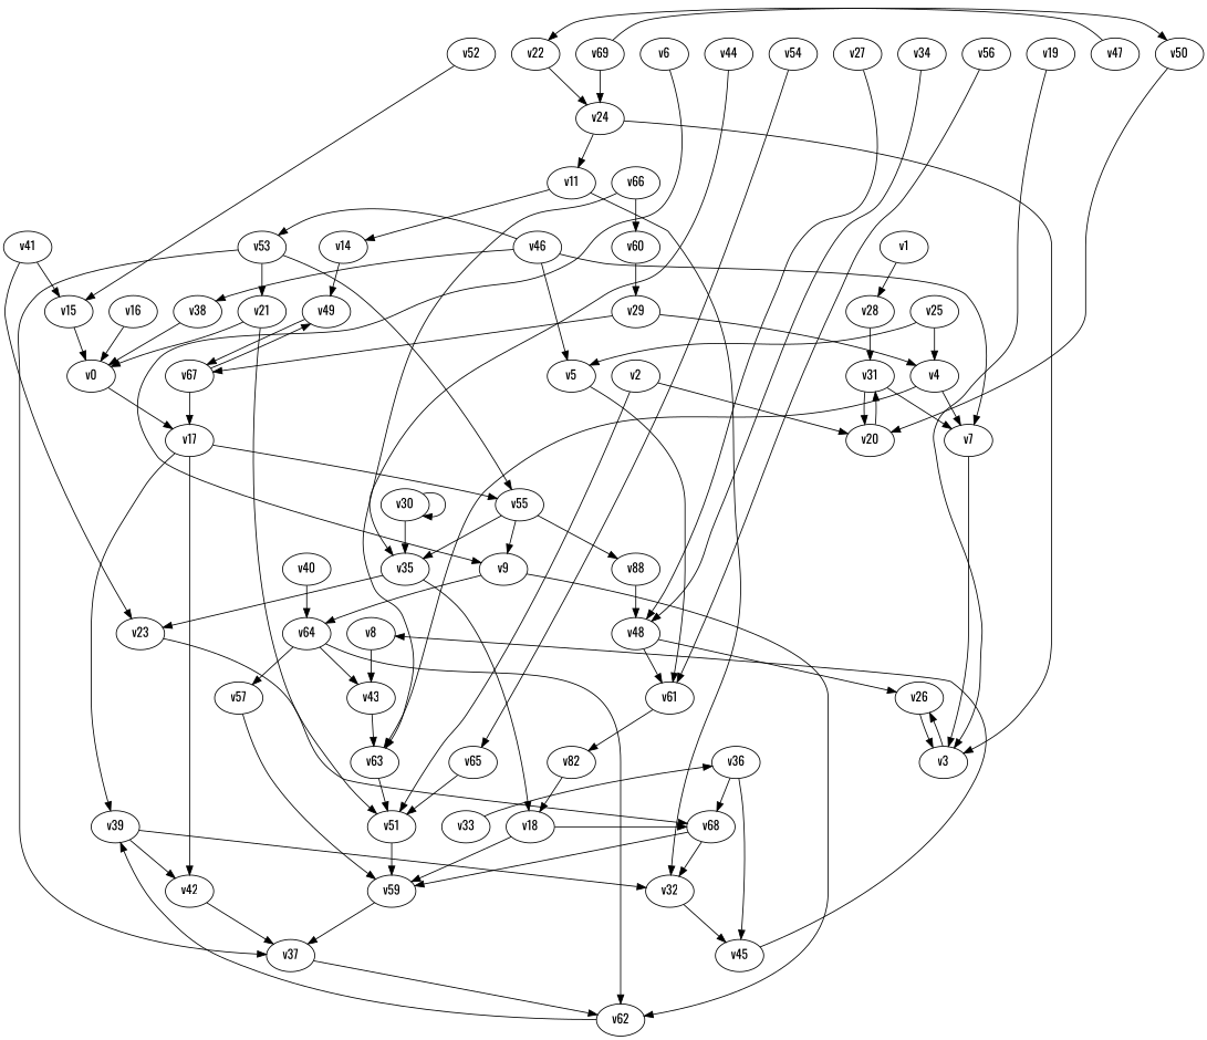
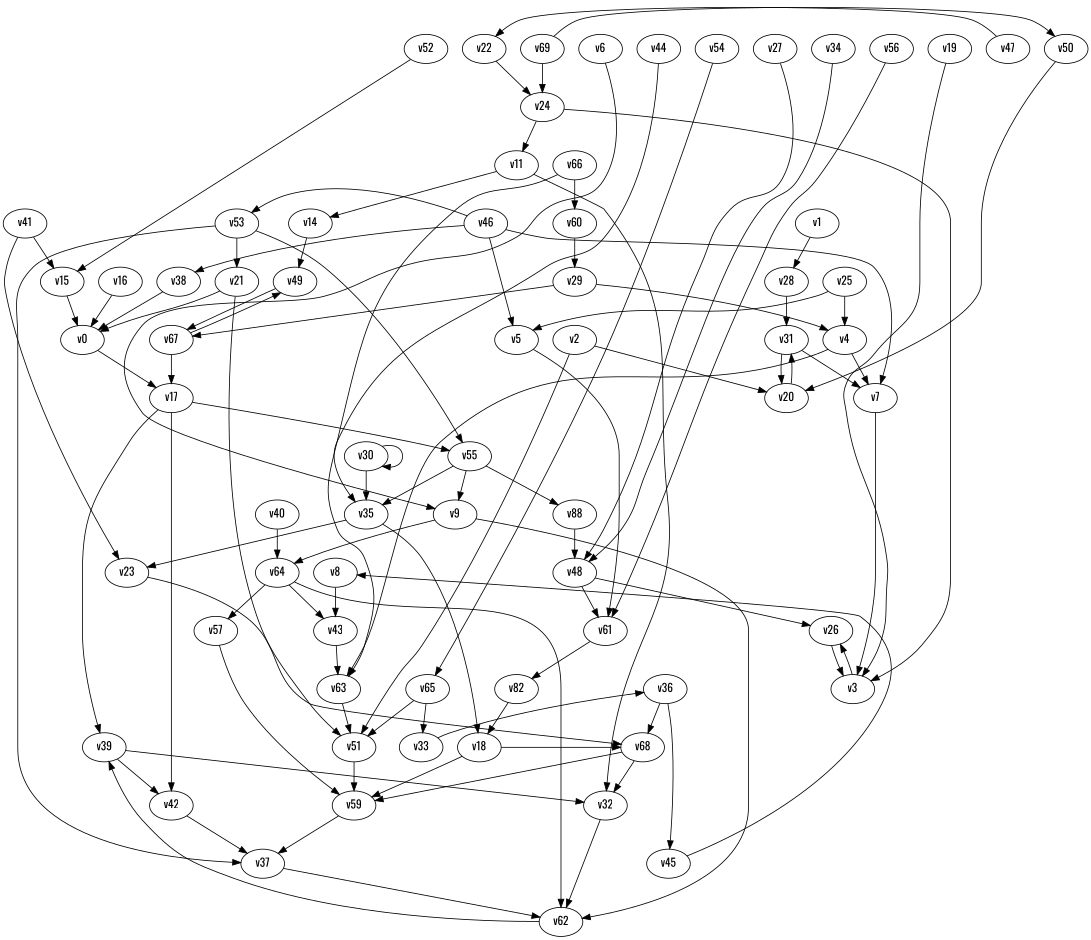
  digraph {
    fontname=Oswald
    node [fontname=Oswald player=1]
    edge [fontname=Oswald]
    v0 [player=0]
    v17 [player=0]
    v39
    v42 [player=0]
    v55
    v1
    v28
    v31
    v2
    v20
    v51
    v59 [player=0]
    v3 [player=0]
    v26 [player=0]
    v4 [player=0]
    v7
    v63
    v61 [player=0]
    v5
    n20 [label=v82 player=0]
    v6
    v9
    v62
    v64 [player=0]
    v8 [player=0]
    v43 [player=0]
    v57 [player=0]
    v35 [player=0]
    v44
    v11
    v14
    v32
    v49
    v18
    v68 [player=0]
    v23
    v67
    v15
    v16
    v37
    n41 [label=v88]
    v19
    v21
    v24 [player=0]
    v22
    v25 [player=0]
    v27
    v48
    v29
    v30 [player=0]
    v33 [player=0]
    v36
    v45 [player=0]
    v34
    v38 [player=0]
    v40
    v41 [player=0]
    v46 [player=0]
    v53
    v47
    v50 [player=0]
    v52 [player=0]
    v54 [player=0]
    v65
    v56
    v60
    v66
    v69
    v0 -> v17
    v17 -> v39
    v17 -> v42
    v17 -> v55
    v39 -> v42
    v39 -> v32
    v42 -> v37
    v55 -> v9
    v55 -> v35
    v55 -> n41
    v1 -> v28
    v28 -> v31
    v31 -> v20
    v31 -> v7
    v2 -> v20
    v2 -> v51
    v20 -> v31
    v51 -> v59
    v59 -> v37
    v3 -> v26
    v26 -> v3
    v4 -> v7
    v4 -> v63 [constraint="t < 11"]
    v7 -> v3
    v63 -> v51
    v61 -> n20
    v5 -> v61
    n20 -> v18
    v6 -> v9 [constraint="t >= 1"]
    v9 -> v62
    v9 -> v64
    v62 -> v39
    v64 -> v62
    v64 -> v43
    v64 -> v57
    v8 -> v43
    v43 -> v63
    v57 -> v59
    v35 -> v18
    v35 -> v23
    v44 -> v35 [constraint="t mod 4 == 1"]
    v11 -> v14
    v11 -> v32
    v14 -> v49
-   v32 -> v45
+   v32 -> v62
    v49 -> v67
    v18 -> v59
    v18 -> v68 [constraint="t mod 2 == 0"]
    v68 -> v59
    v68 -> v32
    v23 -> v68 [constraint="t mod 5 == 3"]
    v67 -> v17
    v67 -> v49
    v15 -> v0
    v16 -> v0
    v37 -> v62
    n41 -> v48
    v19 -> v3 [constraint="t < 6"]
    v21 -> v0
    v21 -> v51
    v24 -> v3
    v24 -> v11
    v22 -> v24 [constraint="t mod 4 == 3"]
    v25 -> v4
    v25 -> v5
    v27 -> v48 [constraint="t < 8"]
    v48 -> v26
    v48 -> v61
    v29 -> v4
    v29 -> v67
    v30 -> v35
    v30 -> v30
    v33 -> v36 [constraint="t mod 5 == 0"]
    v36 -> v68
    v36 -> v45
    v45 -> v8 [constraint="t mod 5 == 1"]
    v34 -> v48 [constraint="t mod 5 == 3"]
    v38 -> v0
    v40 -> v64
    v41 -> v23
    v41 -> v15
    v46 -> v7
    v46 -> v5
    v46 -> v38
    v46 -> v53 [constraint="t < 15"]
    v53 -> v55
    v53 -> v37
    v53 -> v21
    v47 -> v22 [constraint="t >= 2"]
    v50 -> v20 [constraint="t mod 2 == 0"]
    v52 -> v15 [constraint="t >= 1"]
    v54 -> v65 [constraint="t < 11"]
    v65 -> v51
+   v65 -> v33
    v56 -> v61 [constraint="t mod 4 == 0"]
    v60 -> v29
    v66 -> v63
    v66 -> v60
    v69 -> v24
    v69 -> v50 [constraint="t < 7"]
  }
